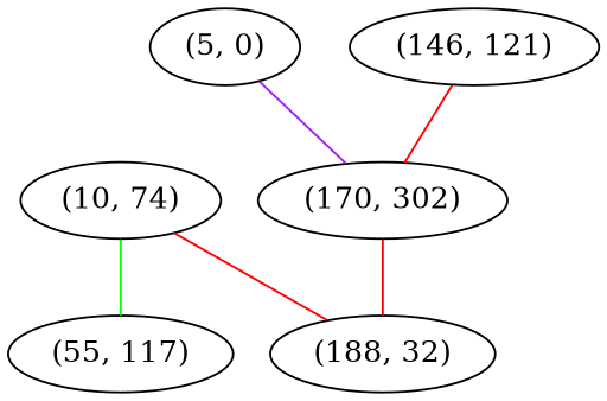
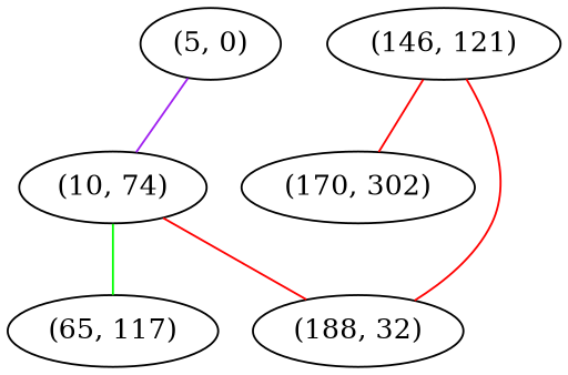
  graph {
    edge [color=red weight=1]
    n1 [label="(5, 0)"]
    "(10, 74)"
-   "(55, 117)"
+   "(55, 117)" [label="(65, 117)"]
    "(188, 32)"
    n5 [label="(170, 302)"]
    "(146, 121)"
-   n1 -- n5 [color=purple weight=4]
+   n1 -- "(10, 74)" [color=purple weight=4]
    "(10, 74)" -- "(55, 117)" [color=green weight=2]
    "(10, 74)" -- "(188, 32)"
-   n5 -- "(188, 32)"
+   "(146, 121)" -- "(188, 32)"
    "(146, 121)" -- n5
  }
